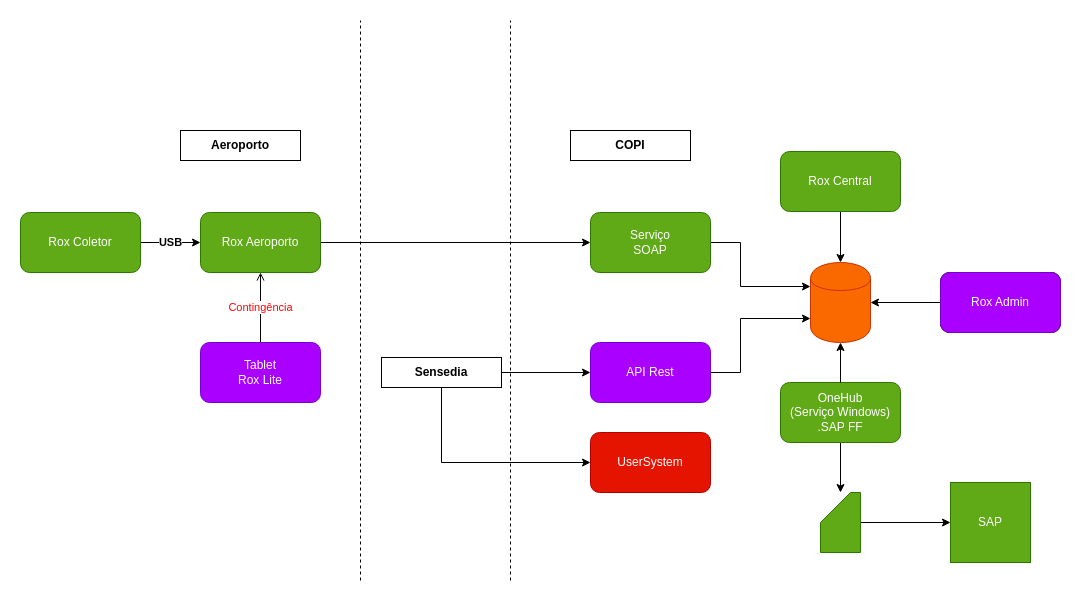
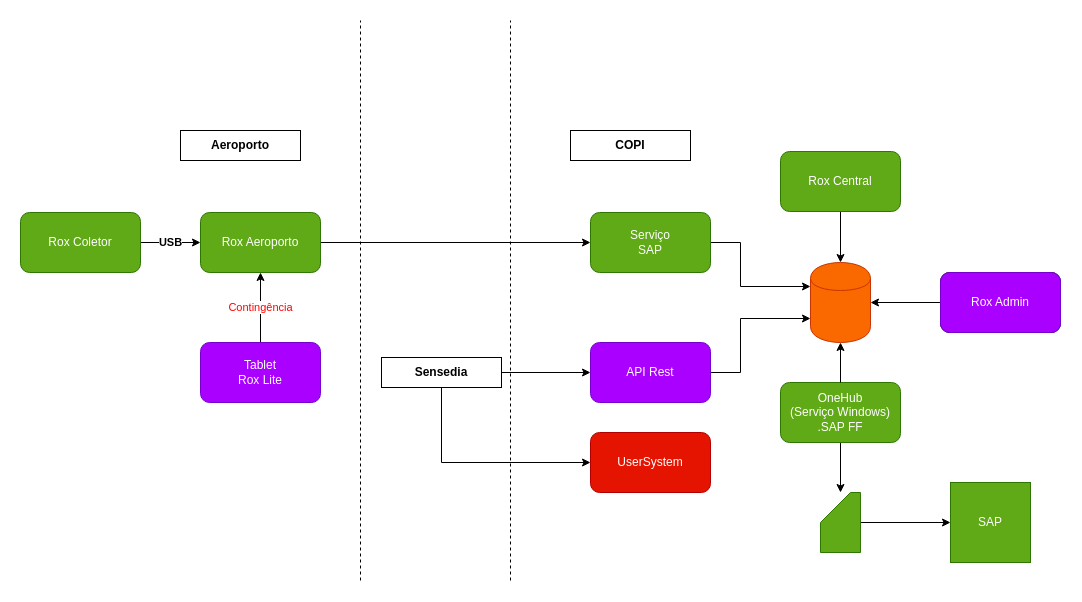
  <mxCell id="0" />
  <mxCell id="1" parent="0" />
  <mxCell id="2" value="USB" style="edgeStyle=orthogonalEdgeStyle;rounded=0;orthogonalLoop=1;jettySize=auto;html=1;entryX=0;entryY=0.5;entryDx=0;entryDy=0;fontStyle=1" parent="1" source="3" target="5" edge="1"><mxGeometry relative="1" as="geometry" /></mxCell>
  <mxCell id="3" value="Rox Coletor" style="rounded=1;whiteSpace=wrap;html=1;fillColor=#60a917;strokeColor=#2D7600;fontColor=#ffffff;" parent="1" vertex="1"><mxGeometry y="212" width="120" height="60" as="geometry" x="20" /></mxCell>
  <mxCell id="4" value="" style="edgeStyle=orthogonalEdgeStyle;rounded=0;orthogonalLoop=1;jettySize=auto;html=1;" parent="1" source="5" target="7" edge="1"><mxGeometry relative="1" as="geometry" /></mxCell>
  <mxCell id="5" value="Rox Aeroporto" style="rounded=1;whiteSpace=wrap;html=1;fillColor=#60a917;strokeColor=#2D7600;fontColor=#ffffff;" parent="1" vertex="1"><mxGeometry x="200" y="212" width="120" height="60" as="geometry" /></mxCell>
  <mxCell id="6" style="edgeStyle=orthogonalEdgeStyle;rounded=0;orthogonalLoop=1;jettySize=auto;html=1;entryX=0;entryY=0.3;entryDx=0;entryDy=0;" parent="1" source="7" target="11" edge="1"><mxGeometry relative="1" as="geometry"><Array as="points"><mxPoint x="740" y="242" /><mxPoint x="740" y="286" /></Array></mxGeometry></mxCell>
- <mxCell id="7" value="Serviço&lt;br&gt;SOAP" style="rounded=1;whiteSpace=wrap;html=1;fillColor=#60a917;strokeColor=#2D7600;fontColor=#ffffff;" parent="1" vertex="1"><mxGeometry x="590" y="212" width="120" height="60" as="geometry" /></mxCell>
- <mxCell id="8" value="&lt;font color=&quot;#ff0000&quot;&gt;Contingência&lt;/font&gt;" style="edgeStyle=orthogonalEdgeStyle;rounded=0;orthogonalLoop=1;jettySize=auto;html=1;entryX=0.5;entryY=1;entryDx=0;entryDy=0;exitX=0.5;exitY=0;exitDx=0;exitDy=0;endArrow=open;" parent="1" source="26" target="5" edge="1"><mxGeometry relative="1" as="geometry"><mxPoint x="150.067" y="342" as="sourcePoint" /></mxGeometry></mxCell>
+ <mxCell id="7" value="Serviço&lt;br&gt;SAP" style="rounded=1;whiteSpace=wrap;html=1;fillColor=#60a917;strokeColor=#2D7600;fontColor=#ffffff;" parent="1" vertex="1"><mxGeometry x="590" y="212" width="120" height="60" as="geometry" /></mxCell>
+ <mxCell id="8" value="&lt;font color=&quot;#ff0000&quot;&gt;Contingência&lt;/font&gt;" style="edgeStyle=orthogonalEdgeStyle;rounded=0;orthogonalLoop=1;jettySize=auto;html=1;entryX=0.5;entryY=1;entryDx=0;entryDy=0;exitX=0.5;exitY=0;exitDx=0;exitDy=0;" parent="1" source="26" target="5" edge="1"><mxGeometry relative="1" as="geometry"><mxPoint x="150.067" y="342" as="sourcePoint" /></mxGeometry></mxCell>
  <mxCell id="9" style="edgeStyle=orthogonalEdgeStyle;rounded=0;orthogonalLoop=1;jettySize=auto;html=1;entryX=0;entryY=0.7;entryDx=0;entryDy=0;" parent="1" source="10" target="11" edge="1"><mxGeometry relative="1" as="geometry"><Array as="points"><mxPoint x="740" y="372" /><mxPoint x="740" y="318" /></Array></mxGeometry></mxCell>
  <mxCell id="10" value="API Rest" style="rounded=1;whiteSpace=wrap;html=1;fillColor=#aa00ff;strokeColor=#7700CC;fontColor=#ffffff;" parent="1" vertex="1"><mxGeometry x="590" y="342" width="120" height="60" as="geometry" /></mxCell>
  <mxCell id="11" value="" style="shape=cylinder;whiteSpace=wrap;html=1;boundedLbl=1;backgroundOutline=1;fillColor=#fa6800;strokeColor=#C73500;fontColor=#ffffff;" parent="1" vertex="1"><mxGeometry x="810" y="262" width="60" height="80" as="geometry" /></mxCell>
  <mxCell id="12" value="" style="endArrow=none;dashed=1;html=1;" parent="1" edge="1"><mxGeometry width="50" height="50" relative="1" as="geometry"><mxPoint x="360" y="580" as="sourcePoint" /><mxPoint x="360" as="targetPoint" y="20" /></mxGeometry></mxCell>
  <mxCell id="13" style="edgeStyle=orthogonalEdgeStyle;rounded=0;orthogonalLoop=1;jettySize=auto;html=1;entryX=0.5;entryY=0;entryDx=0;entryDy=0;" parent="1" source="14" target="11" edge="1"><mxGeometry relative="1" as="geometry" /></mxCell>
  <mxCell id="14" value="Rox Central" style="rounded=1;whiteSpace=wrap;html=1;fillColor=#60a917;strokeColor=#2D7600;fontColor=#ffffff;" parent="1" vertex="1"><mxGeometry x="780" y="151" width="120" height="60" as="geometry" /></mxCell>
  <mxCell id="15" style="edgeStyle=orthogonalEdgeStyle;rounded=0;orthogonalLoop=1;jettySize=auto;html=1;entryX=1;entryY=0.5;entryDx=0;entryDy=0;" parent="1" source="16" target="11" edge="1"><mxGeometry relative="1" as="geometry" /></mxCell>
  <mxCell id="16" value="Rox Admin" style="rounded=1;whiteSpace=wrap;html=1;" parent="1" vertex="1"><mxGeometry x="940" y="272" width="120" height="60" as="geometry" /></mxCell>
  <mxCell id="17" style="edgeStyle=orthogonalEdgeStyle;rounded=0;orthogonalLoop=1;jettySize=auto;html=1;" parent="1" source="18" target="21" edge="1"><mxGeometry relative="1" as="geometry" /></mxCell>
  <mxCell id="18" value="OneHub&lt;br&gt;(Serviço Windows)&lt;br&gt;.SAP FF" style="rounded=1;whiteSpace=wrap;html=1;fillColor=#60a917;strokeColor=#2D7600;fontColor=#ffffff;" parent="1" vertex="1"><mxGeometry x="780" y="382" width="120" height="60" as="geometry" /></mxCell>
  <mxCell id="19" value="" style="endArrow=classic;html=1;exitX=0.5;exitY=0;exitDx=0;exitDy=0;" parent="1" source="18" target="11" edge="1"><mxGeometry width="50" height="50" relative="1" as="geometry"><mxPoint x="740" y="332" as="sourcePoint" /><mxPoint x="790" y="282" as="targetPoint" /></mxGeometry></mxCell>
  <mxCell id="20" style="edgeStyle=orthogonalEdgeStyle;rounded=0;orthogonalLoop=1;jettySize=auto;html=1;entryX=0;entryY=0.5;entryDx=0;entryDy=0;" parent="1" source="21" target="22" edge="1"><mxGeometry relative="1" as="geometry" /></mxCell>
  <mxCell id="21" value="" style="shape=card;whiteSpace=wrap;html=1;fillColor=#60a917;strokeColor=#2D7600;fontColor=#ffffff;" parent="1" vertex="1"><mxGeometry x="820" y="492" width="40" height="60" as="geometry" /></mxCell>
  <mxCell id="22" value="SAP" style="whiteSpace=wrap;html=1;aspect=fixed;fillColor=#60a917;strokeColor=#2D7600;fontColor=#ffffff;" parent="1" vertex="1"><mxGeometry x="950" y="482" width="80" height="80" as="geometry" /></mxCell>
  <mxCell id="23" value="Rox Admin" style="rounded=1;whiteSpace=wrap;html=1;fillColor=#aa00ff;strokeColor=#7700CC;fontColor=#ffffff;" parent="1" vertex="1"><mxGeometry x="940" y="272" width="120" height="60" as="geometry" /></mxCell>
  <mxCell id="24" value="COPI" style="rounded=0;whiteSpace=wrap;html=1;fontStyle=1" vertex="1" parent="1"><mxGeometry x="570" y="130" width="120" height="30" as="geometry" /></mxCell>
  <mxCell id="25" value="Aeroporto" style="rounded=0;whiteSpace=wrap;html=1;fontStyle=1" vertex="1" parent="1"><mxGeometry x="180" y="130" width="120" height="30" as="geometry" /></mxCell>
  <mxCell id="26" value="Tablet&lt;br&gt;Rox Lite" style="rounded=1;whiteSpace=wrap;html=1;fillColor=#aa00ff;strokeColor=#7700CC;fontColor=#ffffff;" vertex="1" parent="1"><mxGeometry x="200" y="342" width="120" height="60" as="geometry" /></mxCell>
  <mxCell id="27" value="" style="endArrow=none;dashed=1;html=1;" edge="1" parent="1"><mxGeometry width="50" height="50" relative="1" as="geometry"><mxPoint x="510" y="580" as="sourcePoint" /><mxPoint x="510" as="targetPoint" y="20" /></mxGeometry></mxCell>
  <mxCell id="28" style="edgeStyle=orthogonalEdgeStyle;rounded=0;orthogonalLoop=1;jettySize=auto;html=1;entryX=0;entryY=0.5;entryDx=0;entryDy=0;" edge="1" parent="1" source="30" target="10"><mxGeometry relative="1" as="geometry" /></mxCell>
  <mxCell id="29" style="edgeStyle=orthogonalEdgeStyle;rounded=0;orthogonalLoop=1;jettySize=auto;html=1;entryX=0;entryY=0.5;entryDx=0;entryDy=0;" edge="1" parent="1" source="30" target="31"><mxGeometry relative="1" as="geometry"><Array as="points"><mxPoint x="441" y="462" /></Array></mxGeometry></mxCell>
  <mxCell id="30" value="Sensedia" style="rounded=0;whiteSpace=wrap;html=1;fontStyle=1" vertex="1" parent="1"><mxGeometry x="381" y="357" width="120" height="30" as="geometry" /></mxCell>
  <mxCell id="31" value="UserSystem" style="rounded=1;whiteSpace=wrap;html=1;fillColor=#e51400;strokeColor=#B20000;fontColor=#ffffff;" vertex="1" parent="1"><mxGeometry x="590" y="432" width="120" height="60" as="geometry" /></mxCell>
